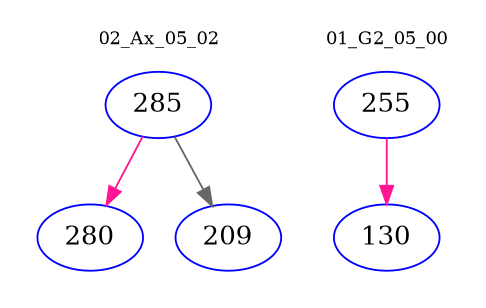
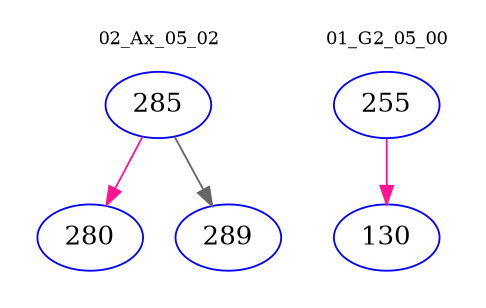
  digraph {
    node [color=blue]
    edge [color=deeppink]
    n1 [label=285]
    n2 [label=280]
-   n3 [label=209]
+   n3 [label=289]
    n4 [label=255]
    n5 [label=130]
    subgraph cluster_1 {
      color=white
      fontsize=10
      label="02_Ax_05_02"
      n1
      n2
      n3
    }
    subgraph cluster_2 {
      color=white
      fontsize=10
      label="01_G2_05_00"
      n4
      n5
    }
    n1 -> n2
    n1 -> n3 [color=gray40]
    n4 -> n5
  }
